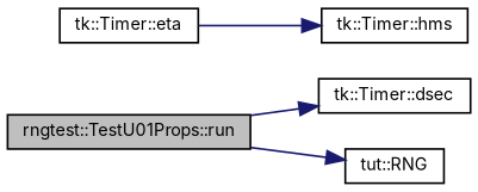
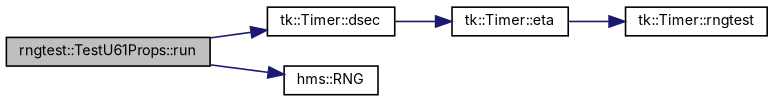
  digraph {
    fontname=Inter
    rankdir=LR
    node [color=black fontname=Inter fontsize=9 shape=record]
    edge [color=midnightblue fontname=Inter fontsize=9 labelfontname="sans-serif" labelfontsize=9 style=solid]
-   n1 [fillcolor=grey75 fontcolor=black height=0.2 label="rngtest::TestU01Props::run" style=filled width=0.4]
+   n1 [fillcolor=grey75 fontcolor=black height=0.2 label="rngtest::TestU61Props::run" style=filled width=0.4]
    n2 [height=0.2 label="tk::Timer::dsec" width=0.4]
-   n3 [height=0.2 label="tut::RNG" width=0.4]
+   n3 [height=0.2 label="hms::RNG" width=0.4]
    n4 [height=0.2 label="tk::Timer::eta" width=0.4]
-   n5 [height=0.2 label="tk::Timer::hms" width=0.4]
+   n5 [height=0.2 label="tk::Timer::rngtest" width=0.4]
    n1 -> n2
    n1 -> n3
+   n2 -> n4
    n4 -> n5
  }
